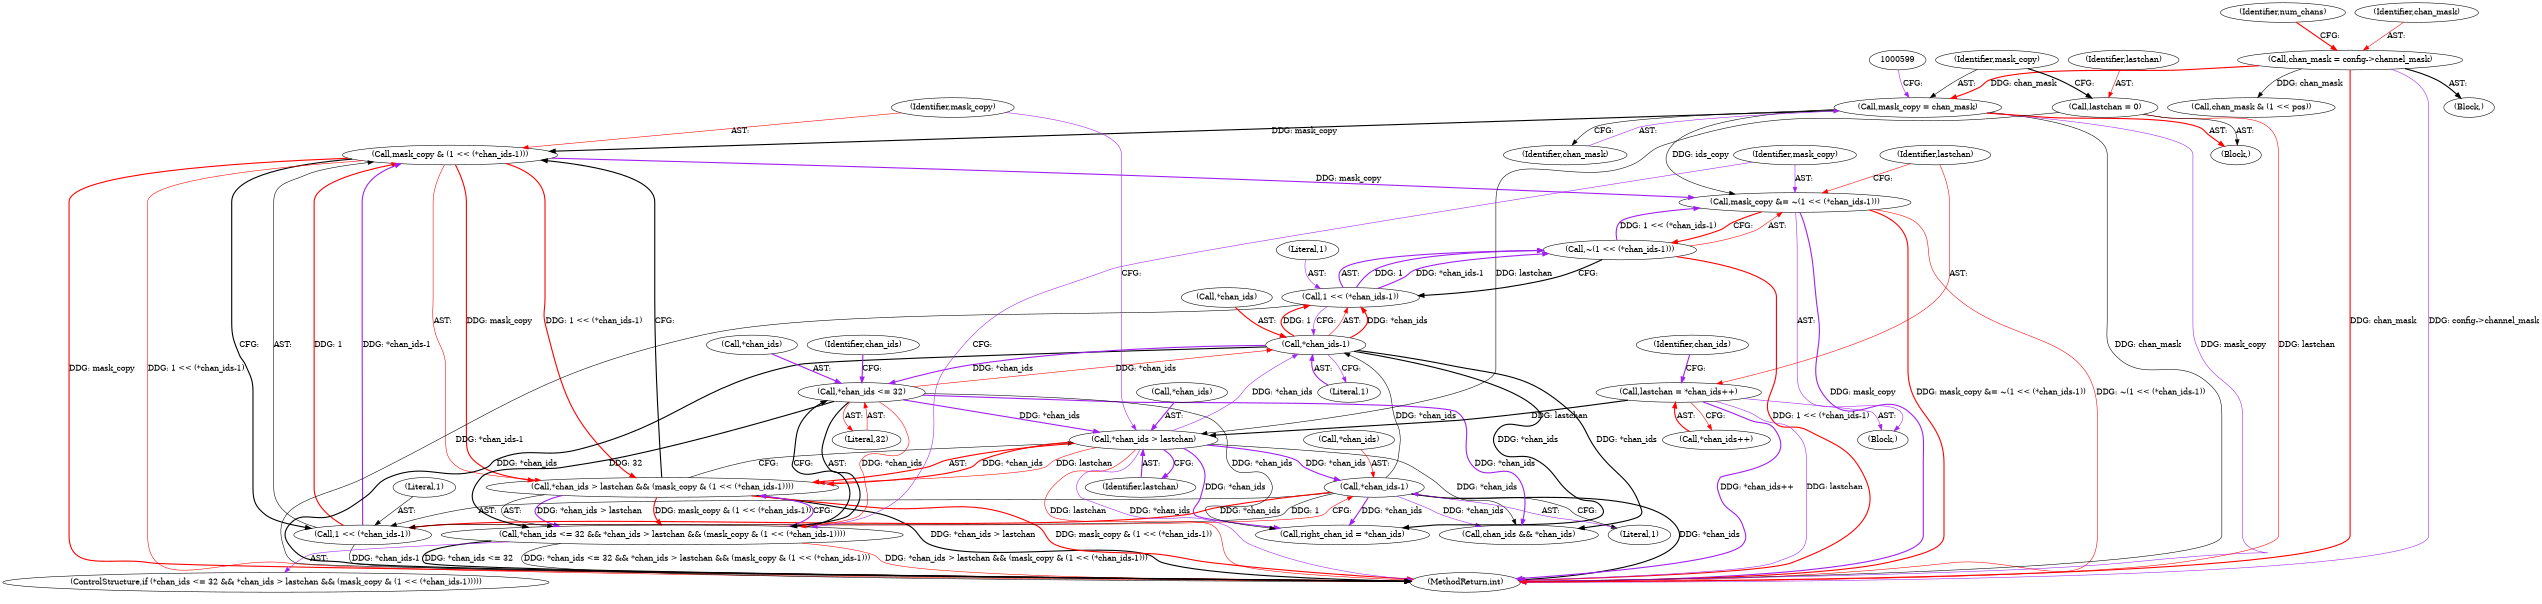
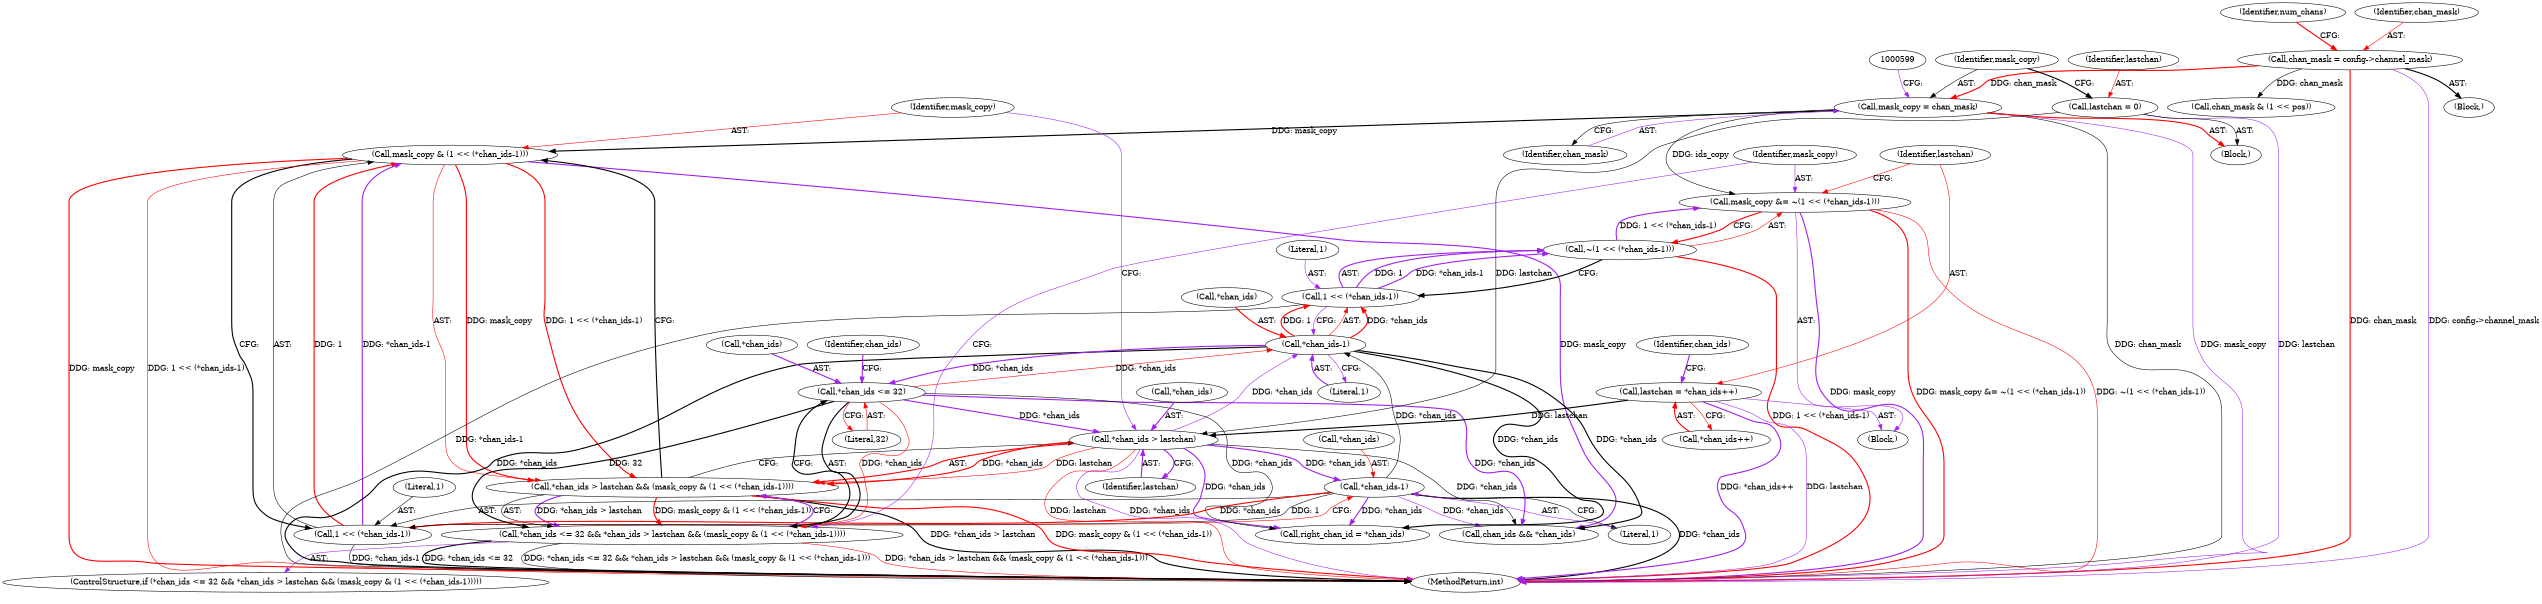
  digraph {
    edge [color=purple style=bold]
    n1 [label="(Call,mask_copy & (1 << (*chan_ids-1)))"]
    n2 [label="(Call,mask_copy &= ~(1 << (*chan_ids-1)))"]
    n3 [label="(Call,1 << (*chan_ids-1))"]
    n4 [label="(Call,*chan_ids > lastchan && (mask_copy & (1 << (*chan_ids-1))))"]
    n5 [label="(MethodReturn,int)"]
    n6 [label="(Call,~(1 << (*chan_ids-1)))"]
    n7 [label="(Block,)"]
    n8 [label="(Call,*chan_ids-1)"]
    n9 [label="(Call,*chan_ids > lastchan)"]
    n10 [label="(Call,*chan_ids <= 32 && *chan_ids > lastchan && (mask_copy & (1 << (*chan_ids-1))))"]
    n11 [label="(Call,1 << (*chan_ids-1))"]
    n12 [label="(Call,mask_copy = chan_mask)"]
    n13 [label="(Identifier,chan_mask)"]
    n14 [label="(Block,)"]
    n15 [label="(Call,chan_mask = config->channel_mask)"]
    n16 [label="(Block,)"]
    n17 [label="(Call,chan_mask & (1 << pos))"]
    n18 [label="(Call,*chan_ids-1)"]
    n19 [label="(Call,chan_ids && *chan_ids)"]
    n20 [label="(Call,right_chan_id = *chan_ids)"]
    n21 [label="(Literal,1)"]
    n22 [label="(Call,*chan_ids <= 32)"]
    n23 [label="(Literal,1)"]
    n24 [label="(Identifier,lastchan)"]
    n25 [label="(Literal,32)"]
    n26 [label="(ControlStructure,if (*chan_ids <= 32 && *chan_ids > lastchan && (mask_copy & (1 << (*chan_ids-1)))))"]
    n27 [label="(Call,lastchan = *chan_ids++)"]
    n28 [label="(Call,*chan_ids++)"]
    n29 [label="(Call,lastchan = 0)"]
    n30 [label="(Identifier,chan_ids)"]
    n31 [label="(Identifier,lastchan)"]
    n32 [label="(Call,*chan_ids)"]
    n33 [label="(Identifier,num_chans)"]
    n34 [label="(Identifier,mask_copy)"]
    n35 [label="(Call,*chan_ids)"]
    n36 [label="(Identifier,mask_copy)"]
    n37 [label="(Literal,1)"]
    n38 [label="(Identifier,mask_copy)"]
    n39 [label="(Identifier,chan_mask)"]
    n40 [label="(Identifier,chan_ids)"]
    n41 [label="(Call,*chan_ids)"]
    n42 [label="(Literal,1)"]
    n43 [label="(Identifier,lastchan)"]
    n44 [label="(Call,*chan_ids)"]
    1000599
-   n1 -> n2 [label="DDG: mask_copy"]
+   n1 -> n19 [label="DDG: mask_copy"]
    n1 -> n3 [color=black label="CFG: "]
    n1 -> n4 [color=red label="AST: " style=solid]
    n1 -> n4 [color=red label="DDG: mask_copy"]
    n1 -> n4 [color=red label="DDG: 1 << (*chan_ids-1)"]
    n1 -> n5 [color=red label="DDG: 1 << (*chan_ids-1)" style=solid]
    n1 -> n5 [color=red label="DDG: mask_copy"]
    n2 -> n5 [color=red label="DDG: ~(1 << (*chan_ids-1))" style=solid]
    n2 -> n5 [label="DDG: mask_copy"]
    n2 -> n5 [color=red label="DDG: mask_copy &= ~(1 << (*chan_ids-1))"]
    n2 -> n6 [color=red label="CFG: "]
    n2 -> n7 [label="AST: " style=solid]
    n3 -> n1 [color=black label="AST: " style=solid]
    n3 -> n1 [color=red label="DDG: 1"]
    n3 -> n1 [label="DDG: *chan_ids-1"]
    n3 -> n5 [color=black label="DDG: *chan_ids-1" style=solid]
    n3 -> n8 [color=red label="CFG: " style=solid]
    n4 -> n1 [color=black label="CFG: "]
    n4 -> n5 [color=black label="DDG: *chan_ids > lastchan"]
    n4 -> n5 [color=red label="DDG: mask_copy & (1 << (*chan_ids-1))"]
    n4 -> n9 [color=black label="CFG: " style=solid]
    n4 -> n10 [color=black label="AST: " style=solid]
    n4 -> n10 [label="DDG: *chan_ids > lastchan"]
    n4 -> n10 [color=red label="DDG: mask_copy & (1 << (*chan_ids-1))"]
    n6 -> n2 [color=red label="AST: " style=solid]
    n6 -> n2 [label="DDG: 1 << (*chan_ids-1)"]
    n6 -> n5 [color=red label="DDG: 1 << (*chan_ids-1)"]
    n6 -> n11 [color=black label="CFG: "]
    n8 -> n3 [color=black label="AST: " style=solid]
    n8 -> n3 [color=red label="DDG: *chan_ids"]
    n8 -> n3 [color=black label="DDG: 1" style=solid]
    n8 -> n5 [color=black label="DDG: *chan_ids"]
    n8 -> n18 [color=black label="DDG: *chan_ids" style=solid]
    n8 -> n19 [label="DDG: *chan_ids" style=solid]
    n8 -> n20 [label="DDG: *chan_ids"]
    n8 -> n21 [color=black label="CFG: " style=solid]
    n9 -> n4 [color=red label="AST: "]
    n9 -> n4 [color=red label="DDG: *chan_ids"]
    n9 -> n4 [color=red label="DDG: lastchan" style=solid]
    n9 -> n5 [color=red label="DDG: lastchan" style=solid]
    n9 -> n5 [label="DDG: *chan_ids" style=solid]
    n9 -> n8 [label="DDG: *chan_ids"]
    n9 -> n18 [label="DDG: *chan_ids" style=solid]
    n9 -> n19 [color=black label="DDG: *chan_ids" style=solid]
    n9 -> n20 [label="DDG: *chan_ids"]
    n9 -> n24 [label="CFG: "]
    n10 -> n4 [label="CFG: "]
    n10 -> n5 [color=red label="DDG: *chan_ids > lastchan && (mask_copy & (1 << (*chan_ids-1)))" style=solid]
    n10 -> n5 [color=black label="DDG: *chan_ids <= 32"]
    n10 -> n5 [color=black label="DDG: *chan_ids <= 32 && *chan_ids > lastchan && (mask_copy & (1 << (*chan_ids-1)))" style=solid]
    n10 -> n22 [color=black label="CFG: "]
    n10 -> n26 [label="AST: " style=solid]
    n11 -> n5 [color=black label="DDG: *chan_ids-1" style=solid]
    n11 -> n6 [label="AST: "]
    n11 -> n6 [label="DDG: 1"]
    n11 -> n6 [label="DDG: *chan_ids-1"]
    n11 -> n18 [label="CFG: " style=solid]
    n12 -> n1 [color=black label="DDG: mask_copy"]
    n12 -> n2 [color=black label="DDG: ids_copy" style=solid]
    n12 -> n5 [color=black label="DDG: chan_mask" style=solid]
    n12 -> n5 [label="DDG: mask_copy" style=solid]
    n12 -> n13 [color=black label="CFG: " style=solid]
    n12 -> n14 [color=red label="AST: "]
    n13 -> n12 [label="AST: " style=solid]
    n15 -> n5 [color=red label="DDG: chan_mask"]
    n15 -> n5 [label="DDG: config->channel_mask" style=solid]
    n15 -> n12 [color=red label="DDG: chan_mask"]
    n15 -> n16 [color=black label="AST: "]
    n15 -> n17 [color=black label="DDG: chan_mask" style=solid]
    n18 -> n5 [color=black label="DDG: *chan_ids"]
    n18 -> n11 [color=red label="AST: " style=solid]
    n18 -> n11 [color=red label="DDG: *chan_ids"]
    n18 -> n11 [color=red label="DDG: 1"]
    n18 -> n19 [color=black label="DDG: *chan_ids"]
    n18 -> n20 [color=black label="DDG: *chan_ids"]
    n18 -> n22 [label="DDG: *chan_ids"]
    n18 -> n23 [label="CFG: " style=solid]
    n21 -> n8 [label="AST: " style=solid]
    n22 -> n9 [label="DDG: *chan_ids"]
    n22 -> n10 [color=black label="AST: "]
    n22 -> n10 [color=red label="DDG: *chan_ids" style=solid]
    n22 -> n10 [color=black label="DDG: 32"]
    n22 -> n18 [color=red label="DDG: *chan_ids" style=solid]
    n22 -> n19 [label="DDG: *chan_ids"]
    n22 -> n20 [color=black label="DDG: *chan_ids" style=solid]
-   n22 -> n25 [color=red label="AST: " style=solid]
+   n22 -> n25 [color=red label="CFG: " style=solid]
    n23 -> n18 [label="AST: "]
    n24 -> n9 [label="AST: "]
    n25 -> n22 [color=red label="AST: " style=solid]
    n27 -> n5 [label="DDG: lastchan" style=solid]
    n27 -> n5 [label="DDG: *chan_ids++"]
    n27 -> n7 [label="AST: " style=solid]
    n27 -> n9 [color=black label="DDG: lastchan"]
    n27 -> n28 [color=red label="CFG: " style=solid]
    n28 -> n27 [color=red label="AST: "]
-   n29 -> n5 [color=red label="DDG: lastchan" style=solid]
+   n29 -> n5 [label="DDG: lastchan" style=solid]
    n29 -> n9 [color=black label="DDG: lastchan" style=solid]
    n29 -> n14 [color=black label="AST: " style=solid]
    n30 -> n27 [label="CFG: "]
    n31 -> n29 [color=red label="AST: " style=solid]
    n32 -> n22 [label="AST: "]
    n33 -> n15 [color=red label="CFG: "]
    n34 -> n1 [color=red label="AST: " style=solid]
    n34 -> n9 [label="CFG: " style=solid]
    n35 -> n8 [color=red label="AST: " style=solid]
    n36 -> n12 [color=black label="AST: " style=solid]
    n36 -> n29 [color=black label="CFG: "]
    n37 -> n11 [label="AST: " style=solid]
    n38 -> n2 [label="AST: " style=solid]
    n38 -> n10 [label="CFG: " style=solid]
    n39 -> n15 [color=red label="AST: " style=solid]
    n40 -> n22 [label="CFG: "]
    n41 -> n18 [color=red label="AST: "]
    n42 -> n3 [color=black label="AST: " style=solid]
    n43 -> n2 [color=red label="CFG: " style=solid]
    n43 -> n27 [color=red label="AST: " style=solid]
    n44 -> n9 [label="AST: "]
    1000599 -> n12 [label="CFG: " style=solid]
  }
